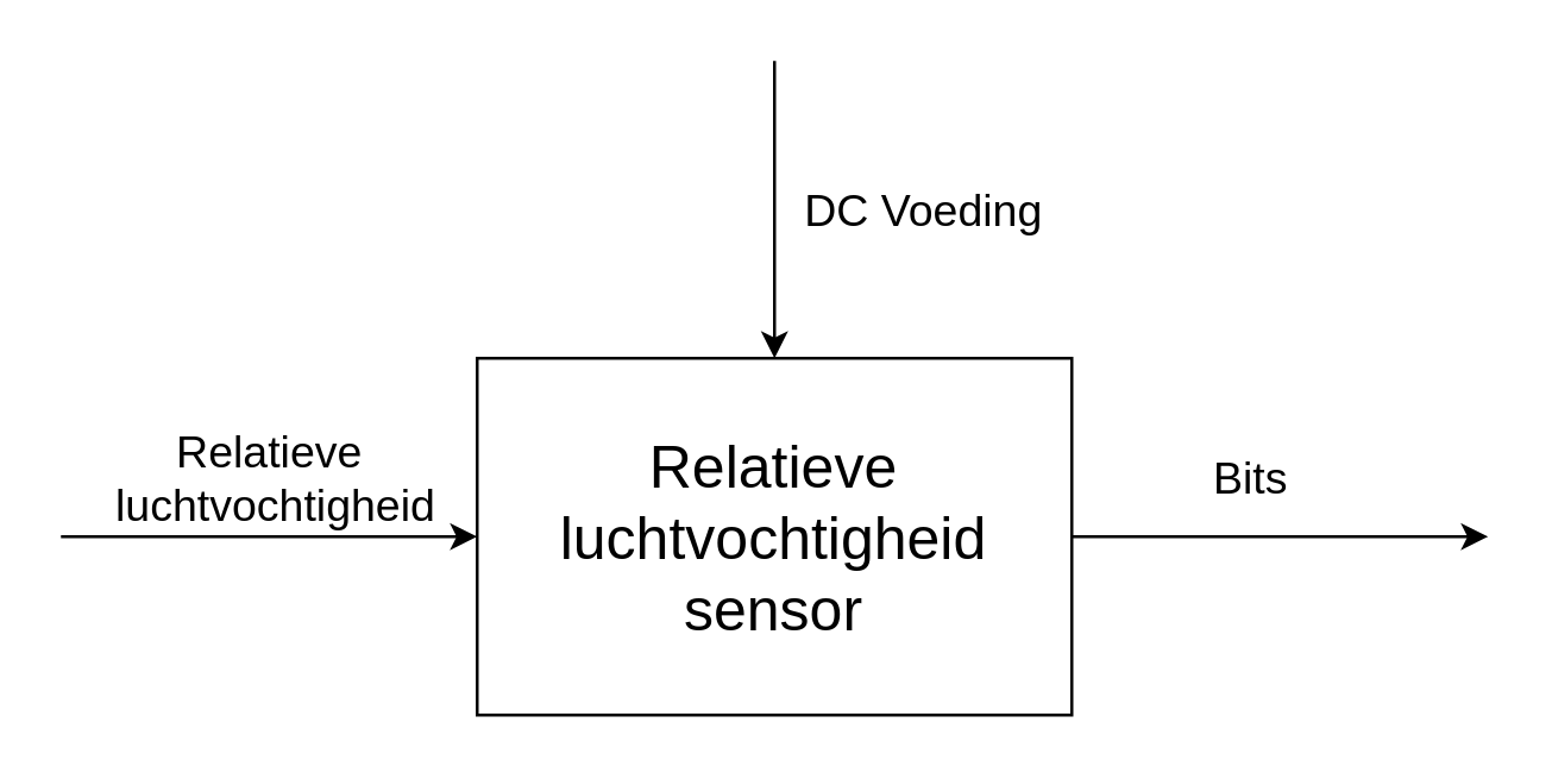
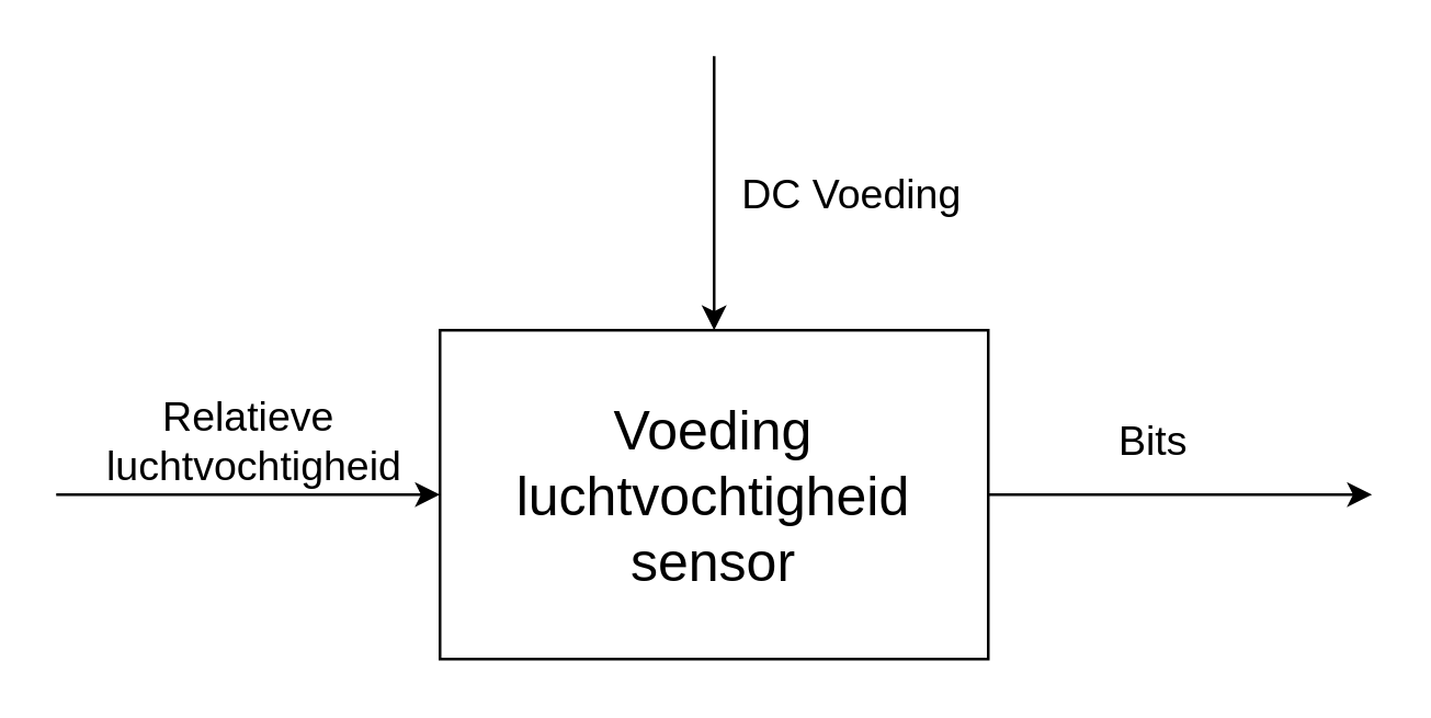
  <mxCell id="0" />
  <mxCell id="1" parent="0" />
  <mxCell id="2" value="Bits" style="edgeStyle=orthogonalEdgeStyle;rounded=0;orthogonalLoop=1;jettySize=auto;html=1;fontSize=15;" parent="1" source="3" edge="1"><mxGeometry x="-0.004" y="-10" relative="1" as="geometry"><mxPoint x="500" y="180" as="targetPoint" /><mxPoint y="-20" as="offset" /></mxGeometry></mxCell>
- <mxCell id="3" value="Relatieve luchtvochtigheid sensor" style="rounded=0;whiteSpace=wrap;html=1;fontSize=20;" parent="1" vertex="1"><mxGeometry x="160" y="120" width="200" height="120" as="geometry" /></mxCell>
+ <mxCell id="3" value="Voeding luchtvochtigheid sensor" style="rounded=0;whiteSpace=wrap;html=1;fontSize=20;" parent="1" vertex="1"><mxGeometry x="160" y="120" width="200" height="120" as="geometry" /></mxCell>
  <mxCell id="4" value="Relatieve&lt;br&gt;&amp;nbsp;luchtvochtigheid" style="endArrow=classic;html=1;rounded=0;fontSize=15;entryX=0;entryY=0.5;entryDx=0;entryDy=0;" parent="1" target="3" edge="1"><mxGeometry y="20" width="50" height="50" relative="1" as="geometry"><mxPoint x="20" y="180" as="sourcePoint" /><mxPoint x="120" y="110" as="targetPoint" /><mxPoint as="offset" /></mxGeometry></mxCell>
  <mxCell id="5" value="DC Voeding" style="endArrow=classic;html=1;rounded=0;fontSize=15;entryX=0.5;entryY=0;entryDx=0;entryDy=0;" parent="1" target="3" edge="1"><mxGeometry y="50" width="50" height="50" relative="1" as="geometry"><mxPoint x="260" y="20" as="sourcePoint" /><mxPoint x="280" y="190" as="targetPoint" /><mxPoint as="offset" /></mxGeometry></mxCell>
